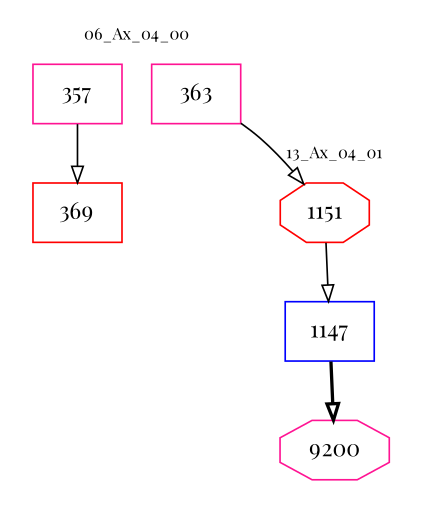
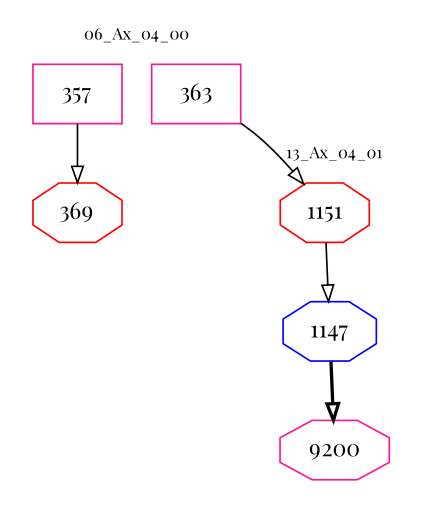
  digraph {
    fontname="Playfair Display"
    node [color=deeppink fontname="Playfair Display" shape=box]
    edge [arrowhead=onormal color=black fontname="Playfair Display" style=solid]
    n1 [label=363]
    n2 [label=357]
-   n3 [color=red label=369]
+   n3 [color=red label=369 shape=octagon]
    n4 [color=red label=1151 shape=octagon]
-   n5 [color=blue label=1147]
+   n5 [color=blue label=1147 shape=octagon]
    n6 [label=9200 shape=octagon]
    subgraph cluster_1 {
      color=white
      fontsize=10
      label="06_Ax_04_00"
      n1
      n2
      n3
    }
    subgraph cluster_2 {
      color=white
      fontsize=10
      label="13_Ax_04_01"
      n4
      n5
      n6
    }
    n1 -> n4
    n2 -> n3
    n4 -> n5
    n5 -> n6 [style=bold]
  }
